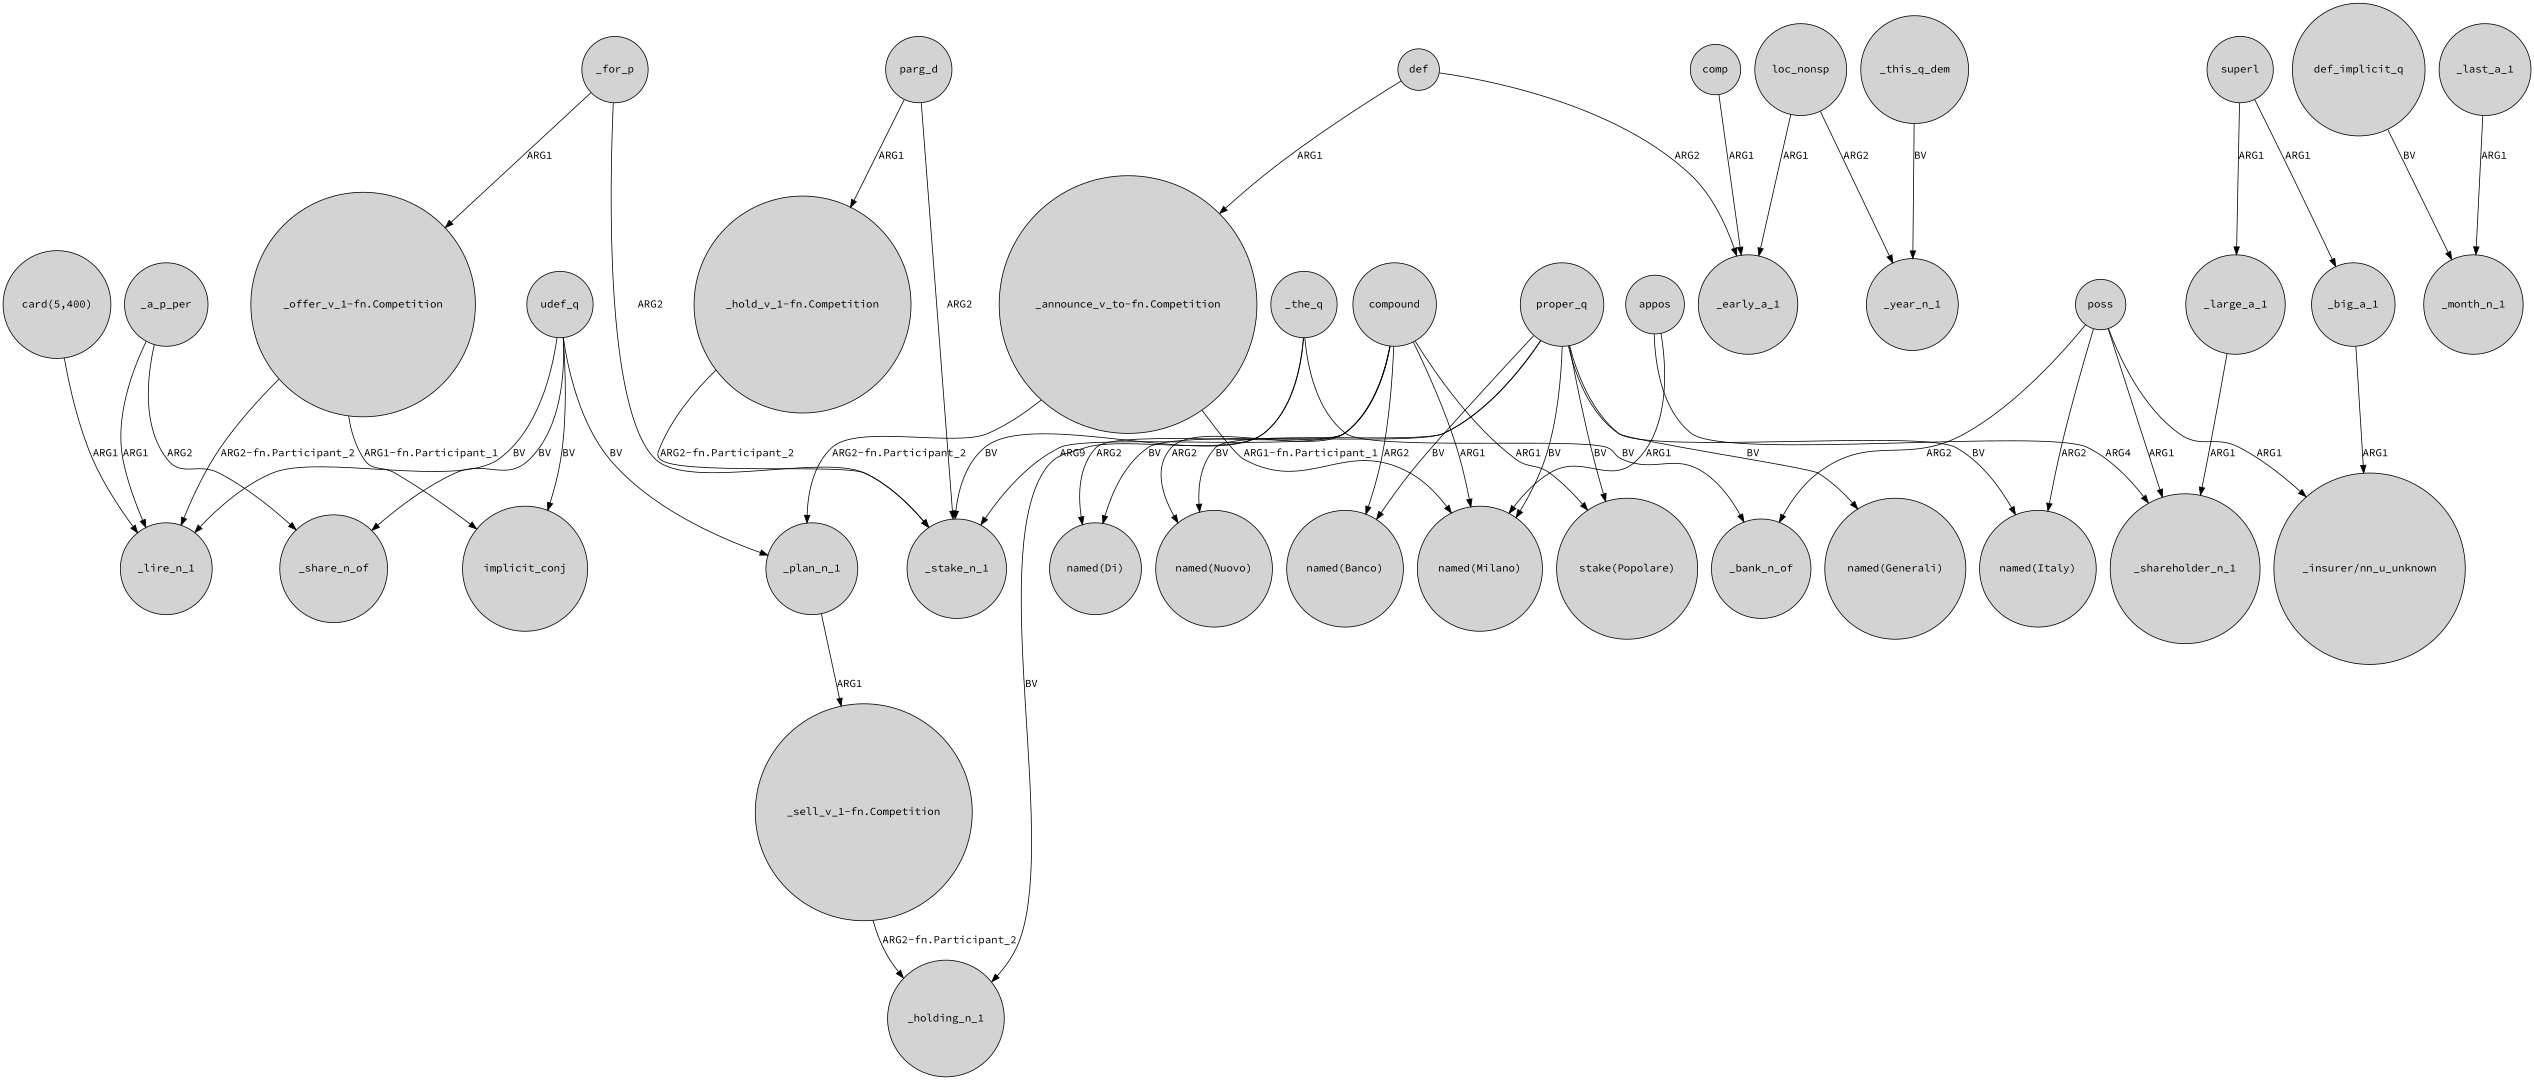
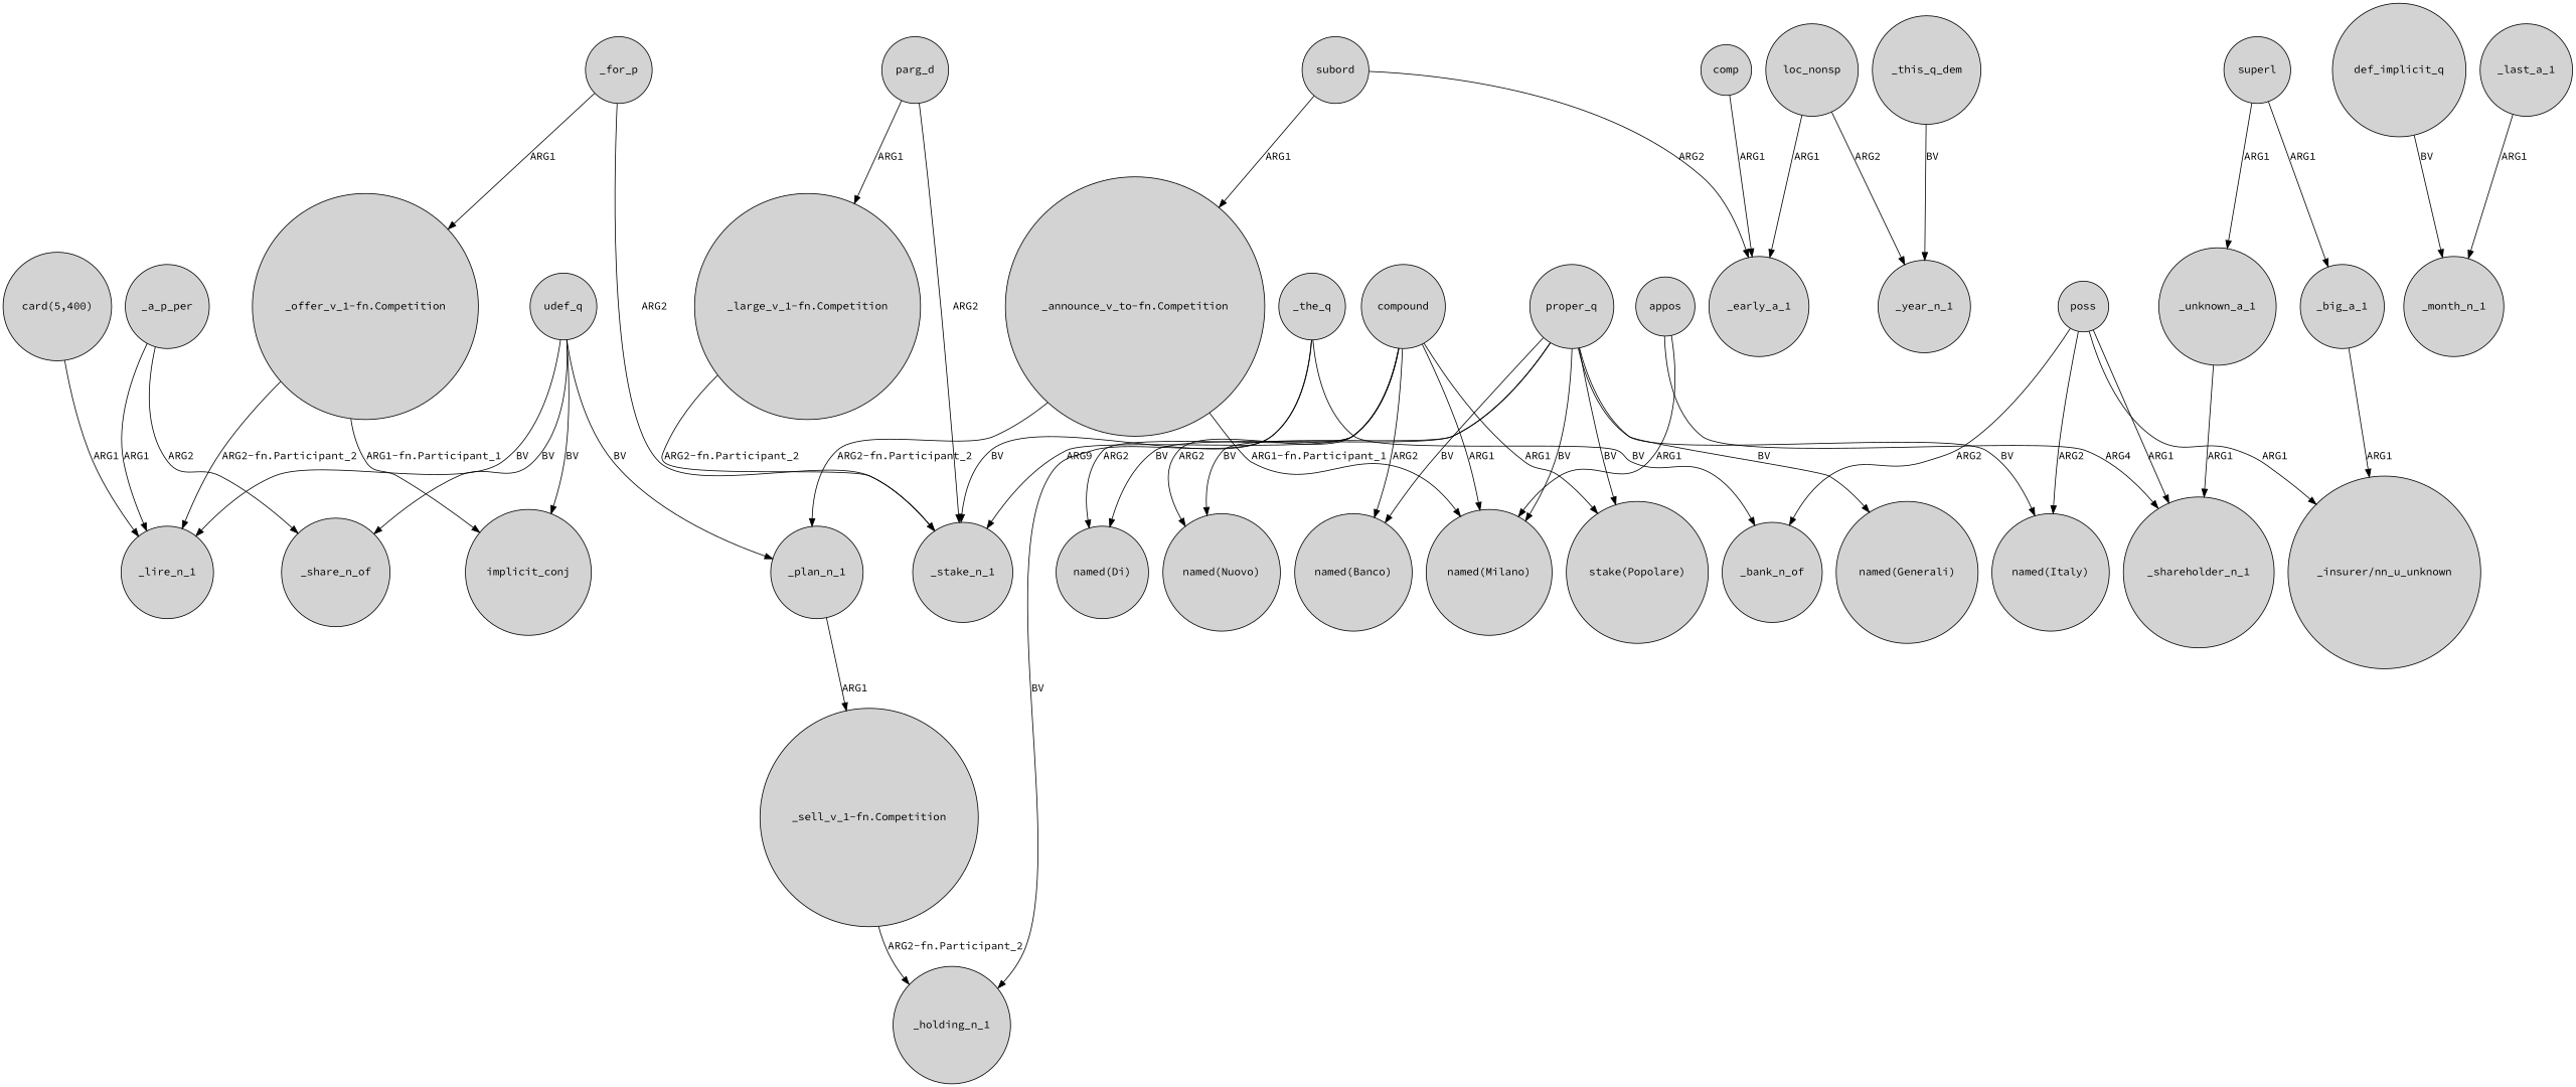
  digraph {
    fontname="Source Code Pro"
    node [fontname="Source Code Pro" shape=circle style=filled]
    edge [fontname="Source Code Pro"]
    _for_p
    "_offer_v_1-fn.Competition"
    _stake_n_1
    _lire_n_1
    implicit_conj
    "_announce_v_to-fn.Competition"
    _plan_n_1
    "named(Milano)"
    "_sell_v_1-fn.Competition"
    _holding_n_1
    parg_d
-   "_hold_v_1-fn.Competition"
+   "_hold_v_1-fn.Competition" [label="_large_v_1-fn.Competition"]
    def_implicit_q
    _month_n_1
    proper_q
    "named(Di)"
    "named(Nuovo)"
    "named(Banco)"
    n19 [label="stake(Popolare)"]
    "named(Italy)"
    "named(Generali)"
-   subord [label=def]
+   subord
    _early_a_1
    _the_q
    _bank_n_of
    _last_a_1
    compound
    comp
    appos
    _shareholder_n_1
    loc_nonsp
    _year_n_1
    _a_p_per
    _share_n_of
    poss
    "_insurer/nn_u_unknown"
    n37 [label="card(5,400)"]
    superl
    _big_a_1
-   _large_a_1
+   _large_a_1 [label=_unknown_a_1]
    udef_q
    _this_q_dem
    _for_p -> "_offer_v_1-fn.Competition" [label=ARG1]
    _for_p -> _stake_n_1 [label=ARG2]
    "_offer_v_1-fn.Competition" -> _lire_n_1 [label="ARG2-fn.Participant_2"]
    "_offer_v_1-fn.Competition" -> implicit_conj [label="ARG1-fn.Participant_1"]
    "_announce_v_to-fn.Competition" -> _plan_n_1 [label="ARG2-fn.Participant_2"]
    "_announce_v_to-fn.Competition" -> "named(Milano)" [label="ARG1-fn.Participant_1"]
    _plan_n_1 -> "_sell_v_1-fn.Competition" [label=ARG1]
    "_sell_v_1-fn.Competition" -> _holding_n_1 [label="ARG2-fn.Participant_2"]
    parg_d -> _stake_n_1 [label=ARG2]
    parg_d -> "_hold_v_1-fn.Competition" [label=ARG1]
    "_hold_v_1-fn.Competition" -> _stake_n_1 [label="ARG2-fn.Participant_2"]
    def_implicit_q -> _month_n_1 [label=BV]
    proper_q -> "named(Milano)" [label=BV]
    proper_q -> "named(Di)" [label=BV]
    proper_q -> "named(Nuovo)" [label=BV]
    proper_q -> "named(Banco)" [label=BV]
    proper_q -> n19 [label=BV]
    proper_q -> "named(Italy)" [label=BV]
    proper_q -> "named(Generali)" [label=BV]
    subord -> "_announce_v_to-fn.Competition" [label=ARG1]
    subord -> _early_a_1 [label=ARG2]
    _the_q -> _stake_n_1 [label=BV]
    _the_q -> _holding_n_1 [label=BV]
    _the_q -> _bank_n_of [label=BV]
    _last_a_1 -> _month_n_1 [label=ARG1]
    compound -> _stake_n_1 [label=ARG9]
    compound -> "named(Milano)" [label=ARG1]
    compound -> "named(Di)" [label=ARG2]
    compound -> "named(Nuovo)" [label=ARG2]
    compound -> "named(Banco)" [label=ARG2]
    compound -> n19 [label=ARG1]
    comp -> _early_a_1 [label=ARG1]
    appos -> "named(Milano)" [label=ARG1]
    appos -> _shareholder_n_1 [label=ARG4]
    loc_nonsp -> _early_a_1 [label=ARG1]
    loc_nonsp -> _year_n_1 [label=ARG2]
    _a_p_per -> _lire_n_1 [label=ARG1]
    _a_p_per -> _share_n_of [label=ARG2]
    poss -> "named(Italy)" [label=ARG2]
    poss -> _bank_n_of [label=ARG2]
    poss -> _shareholder_n_1 [label=ARG1]
    poss -> "_insurer/nn_u_unknown" [label=ARG1]
    n37 -> _lire_n_1 [label=ARG1]
    superl -> _big_a_1 [label=ARG1]
    superl -> _large_a_1 [label=ARG1]
    _big_a_1 -> "_insurer/nn_u_unknown" [label=ARG1]
    _large_a_1 -> _shareholder_n_1 [label=ARG1]
    udef_q -> _lire_n_1 [label=BV]
    udef_q -> implicit_conj [label=BV]
    udef_q -> _plan_n_1 [label=BV]
    udef_q -> _share_n_of [label=BV]
    _this_q_dem -> _year_n_1 [label=BV]
  }
